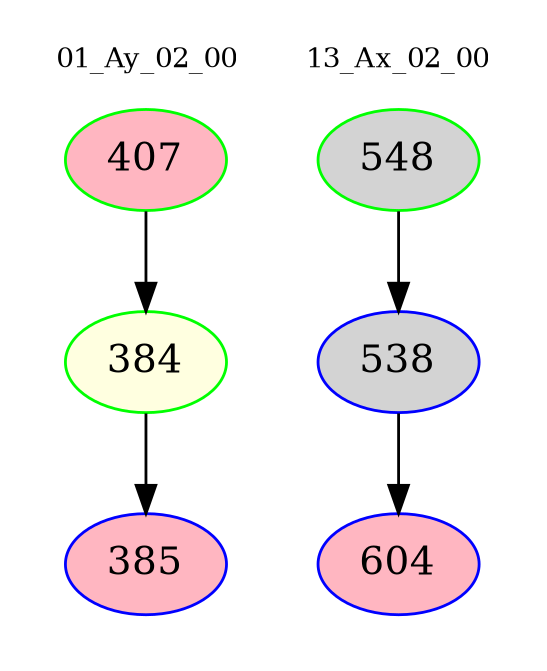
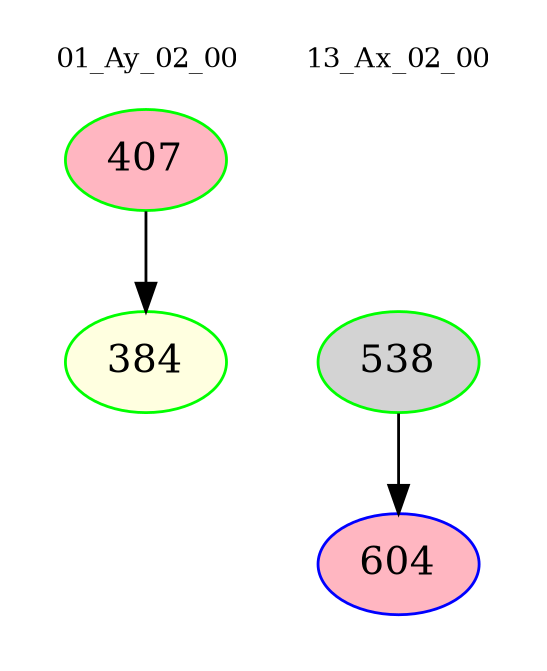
  digraph {
    node [color=green fillcolor=lightpink style=filled]
    edge [color=black]
    n1 [fillcolor=lightyellow label=384]
-   n2 [color=blue label=385]
    n3 [label=407]
-   n4 [fillcolor=lightgrey label=548]
-   n5 [color=blue fillcolor=lightgrey label=538]
+   n5 [fillcolor=lightgrey label=538]
    n6 [color=blue label=604]
    subgraph cluster_1 {
      color=white
      fontsize=10
      label="01_Ay_02_00"
      n1
-     n2
      n3
    }
    subgraph cluster_2 {
      color=white
      fontsize=10
      label="13_Ax_02_00"
-     n4
      n5
      n6
    }
-   n1 -> n2
    n3 -> n1
-   n4 -> n5
    n5 -> n6
  }
